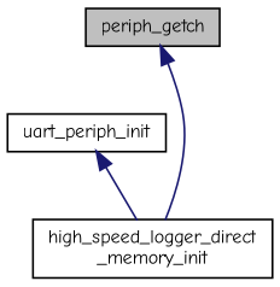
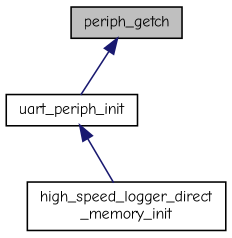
  digraph {
    fontname="Comic Neue"
    rankdir=TB
    node [color=black fillcolor=white fontname="Comic Neue" fontsize=10 shape=record style=filled]
    edge [color=midnightblue dir=back fontname="Comic Neue" fontsize=10 labelfontname=FreeSans labelfontsize=10 style=solid]
    n1 [fillcolor=grey75 fontcolor=black height=0.2 label=periph_getch width=0.4]
    n2 [height=0.2 label=uart_periph_init width=0.4]
    n3 [height=0.2 label="high_speed_logger_direct\l_memory_init" width=0.4]
-   n1 -> n3
+   n1 -> n2
    n2 -> n3
  }
